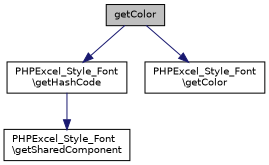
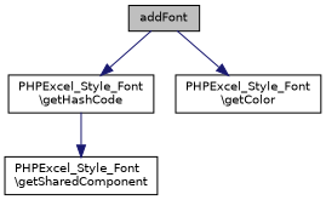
  digraph {
    rankdir=TB
    node [color=black fillcolor=white fontname=Helvetica fontsize=10 shape=record style=filled]
    edge [color=midnightblue fontname=Helvetica fontsize=10 labelfontname=Helvetica labelfontsize=10 style=solid]
-   n1 [fillcolor=grey75 fontcolor=black height=0.2 label=getColor width=0.4]
+   n1 [fillcolor=grey75 fontcolor=black height=0.2 label=addFont width=0.4]
    n2 [height=0.2 label="PHPExcel_Style_Font\l\\getHashCode" width=0.4]
    n3 [height=0.2 label="PHPExcel_Style_Font\l\\getColor" width=0.4]
    n4 [height=0.2 label="PHPExcel_Style_Font\l\\getSharedComponent" width=0.4]
    n1 -> n2
    n1 -> n3
    n2 -> n4
  }
